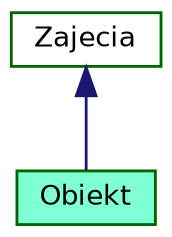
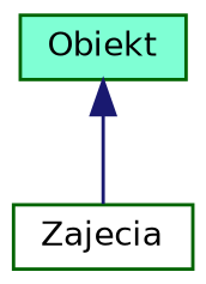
  digraph {
    node [color=darkgreen fontname=Helvetica fontsize=10 shape=record style=filled]
    n1 [fillcolor=white fontcolor=black height=0.2 label=Zajecia width=0.4]
    n2 [fillcolor=aquamarine height=0.2 label=Obiekt width=0.4]
-   n1 -> n2 [color=midnightblue dir=back fontname=Helvetica fontsize=10 labelfontname=Helvetica labelfontsize=10 style=solid]
+   n2 -> n1 [color=midnightblue dir=back fontname=Helvetica fontsize=10 labelfontname=Helvetica labelfontsize=10 style=solid]
  }
